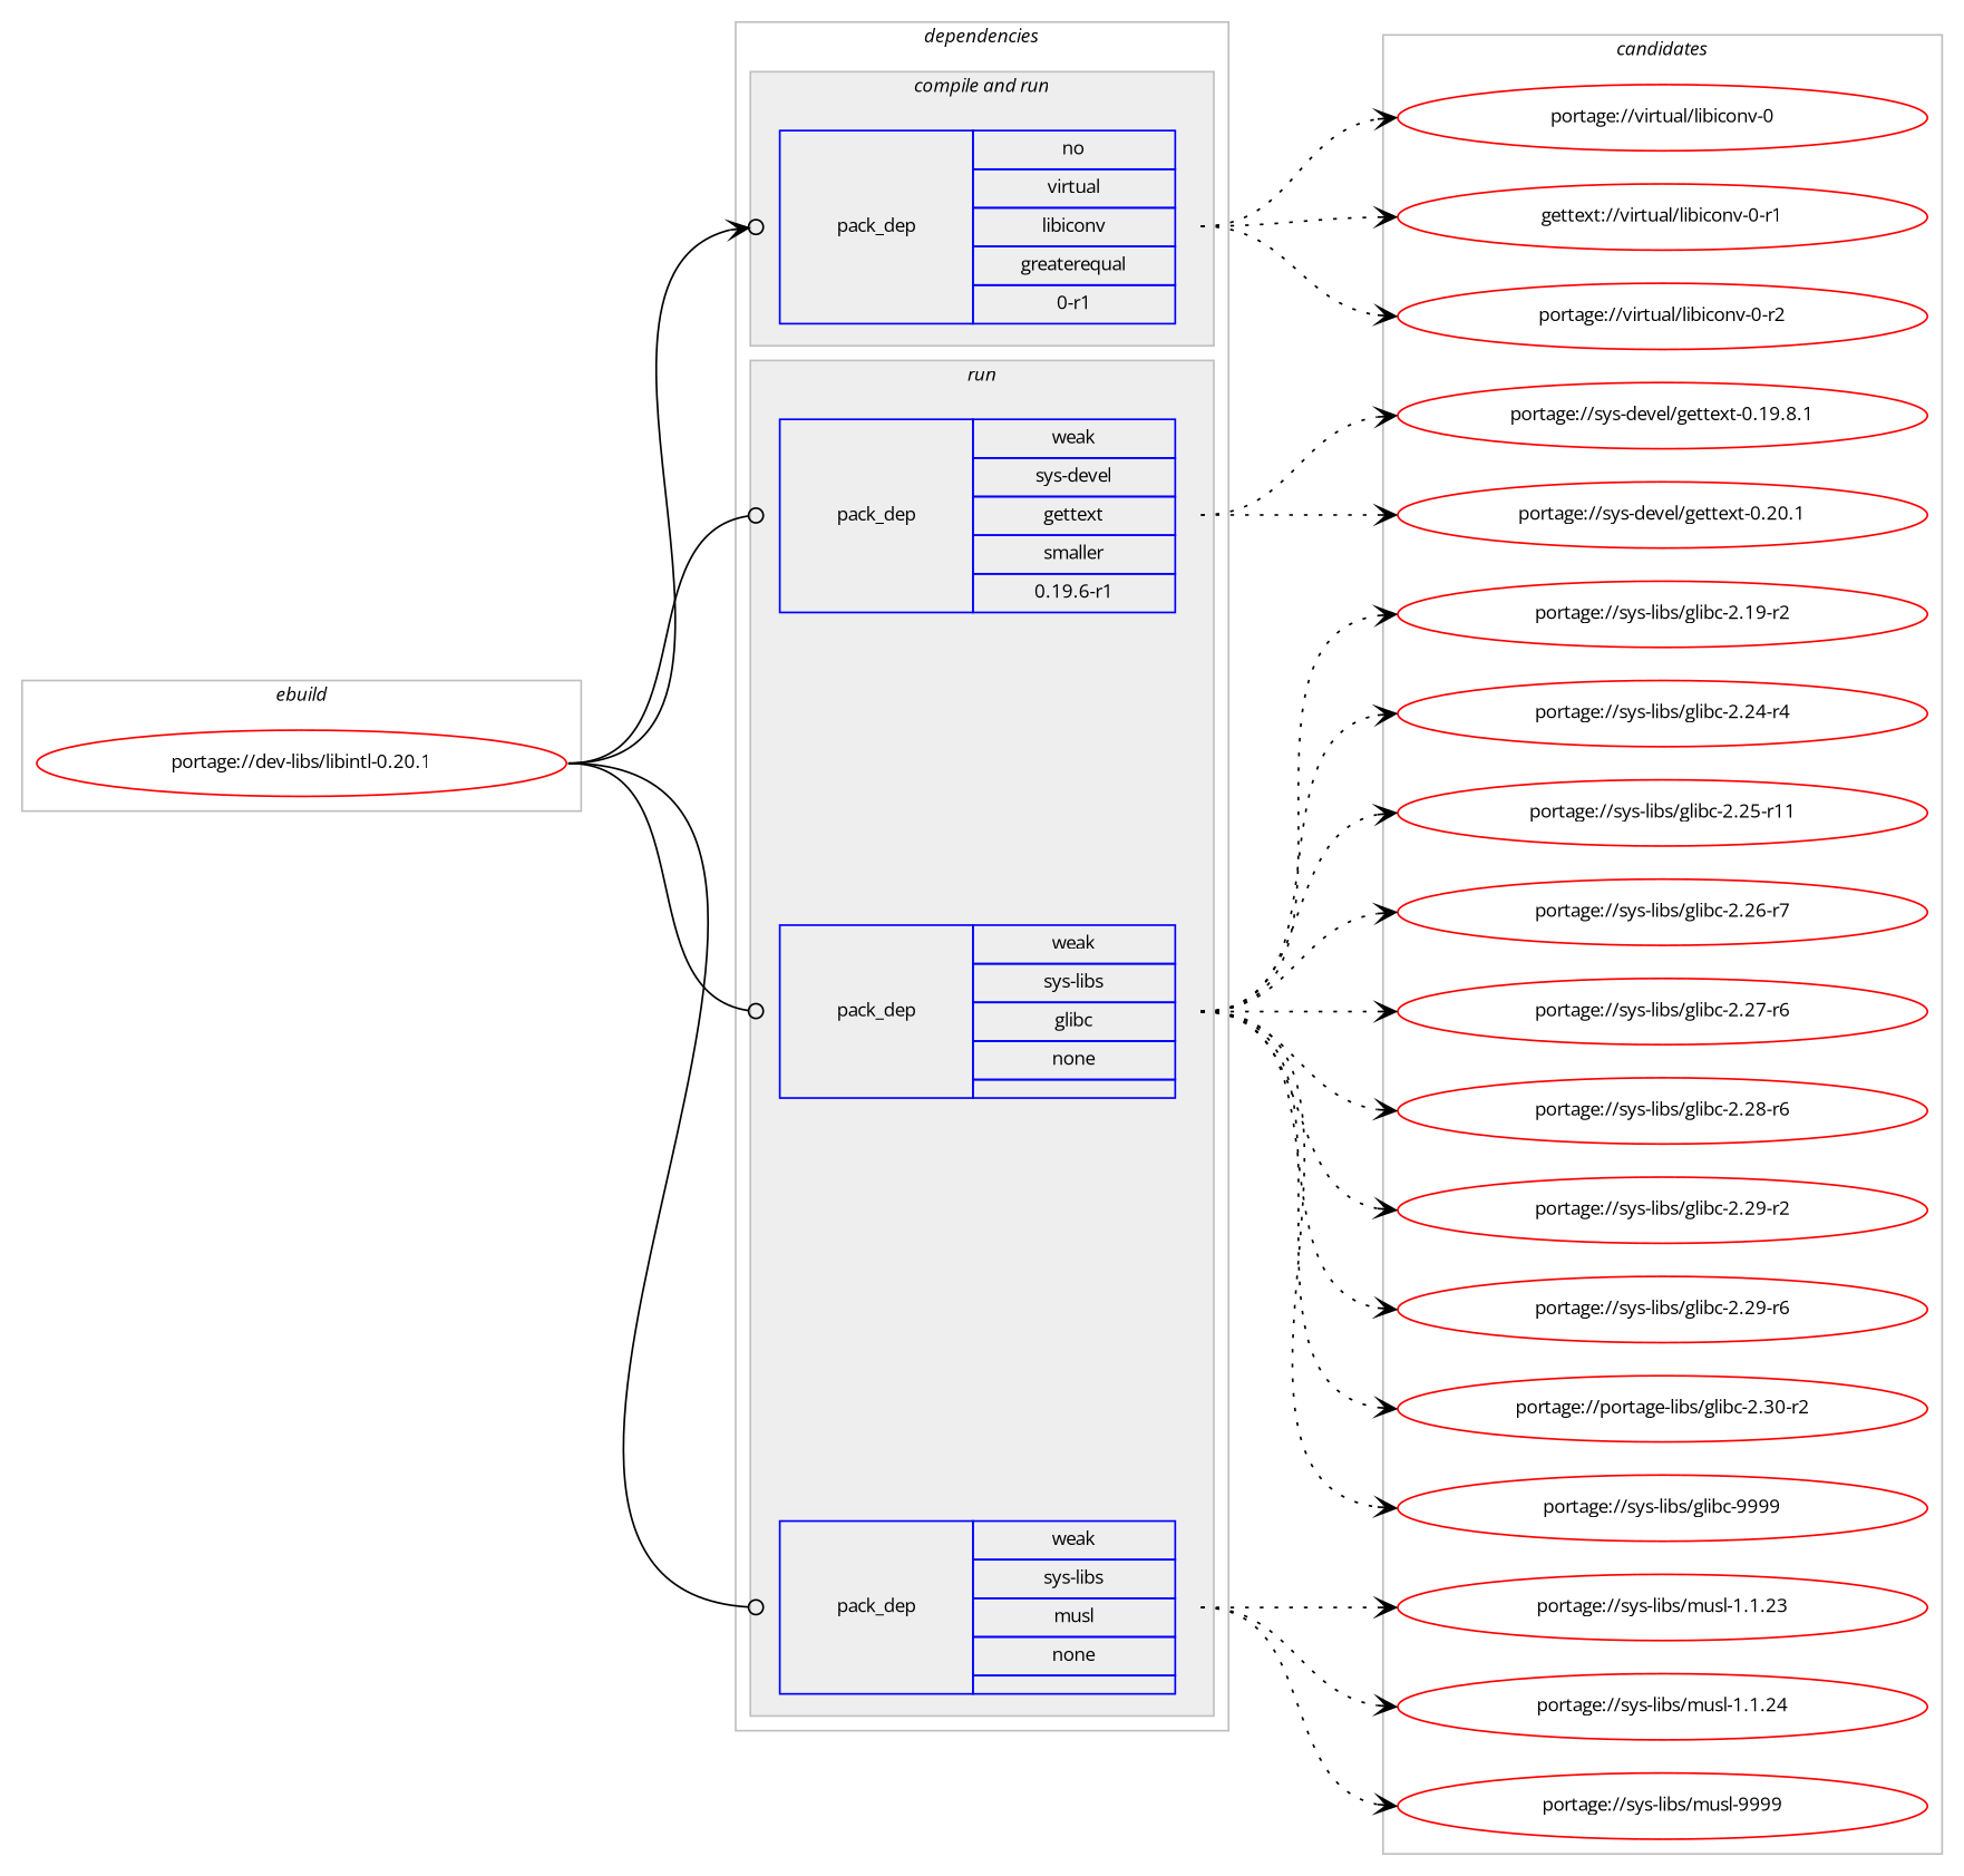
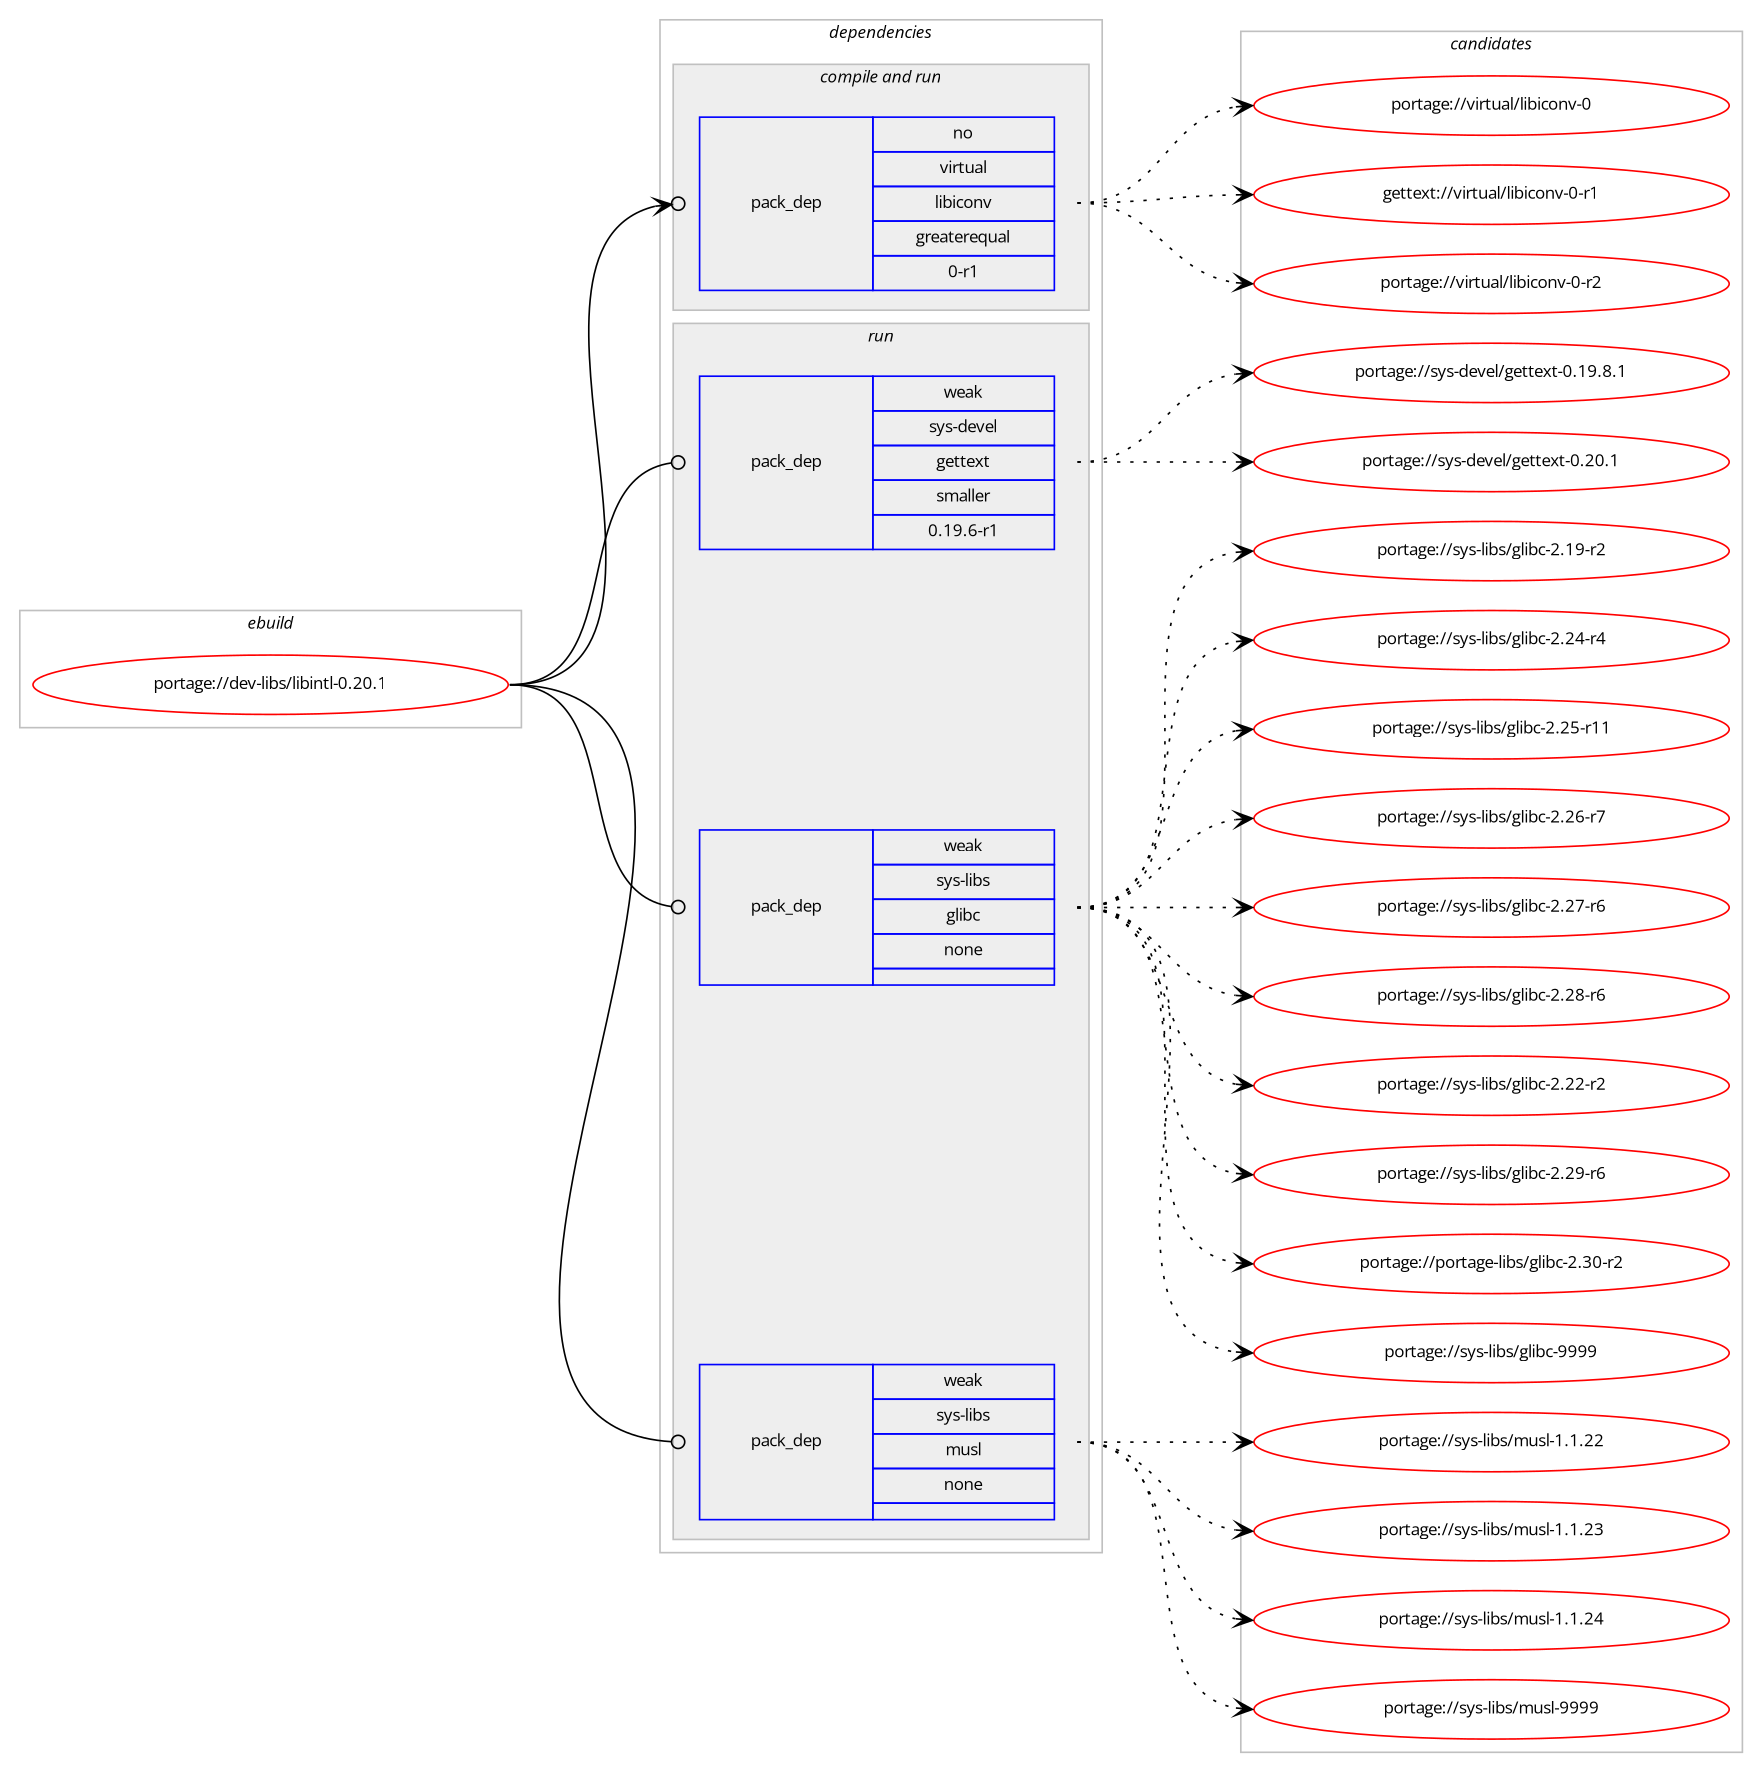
  digraph {
    compound=true
    concentrate=true
    fontname="Open Sans"
    fontsize=10
    newrank=true
    rankdir=LR
    ranksep=1.5
    node [color=red fontname="Open Sans" fontsize=10]
    edge [arrowhead=vee fontname="Open Sans" headport=w style=dotted tailport=e weight=100]
    n1 [label="portage://dev-libs/libintl-0.20.1" width=4]
    n2 [color=blue label=<<TABLE BORDER="0" CELLBORDER="1" CELLSPACING="0" CELLPADDING="4" WIDTH="220"><TR><TD ROWSPAN="6" CELLPADDING="30">pack_dep</TD></TR><TR><TD WIDTH="110">no</TD></TR><TR><TD>virtual</TD></TR><TR><TD>libiconv</TD></TR><TR><TD>greaterequal</TD></TR><TR><TD>0-r1</TD></TR></TABLE>> shape=none]
    n3 [color=blue label=<<TABLE BORDER="0" CELLBORDER="1" CELLSPACING="0" CELLPADDING="4" WIDTH="220"><TR><TD ROWSPAN="6" CELLPADDING="30">pack_dep</TD></TR><TR><TD WIDTH="110">weak</TD></TR><TR><TD>sys-devel</TD></TR><TR><TD>gettext</TD></TR><TR><TD>smaller</TD></TR><TR><TD>0.19.6-r1</TD></TR></TABLE>> shape=none]
    n4 [color=blue label=<<TABLE BORDER="0" CELLBORDER="1" CELLSPACING="0" CELLPADDING="4" WIDTH="220"><TR><TD ROWSPAN="6" CELLPADDING="30">pack_dep</TD></TR><TR><TD WIDTH="110">weak</TD></TR><TR><TD>sys-libs</TD></TR><TR><TD>glibc</TD></TR><TR><TD>none</TD></TR><TR><TD></TD></TR></TABLE>> shape=none]
    n5 [color=blue label=<<TABLE BORDER="0" CELLBORDER="1" CELLSPACING="0" CELLPADDING="4" WIDTH="220"><TR><TD ROWSPAN="6" CELLPADDING="30">pack_dep</TD></TR><TR><TD WIDTH="110">weak</TD></TR><TR><TD>sys-libs</TD></TR><TR><TD>musl</TD></TR><TR><TD>none</TD></TR><TR><TD></TD></TR></TABLE>> shape=none]
    n6 [label="portage://virtual/libiconv-0" width=4]
    n7 [label="gettext://virtual/libiconv-0-r1" width=4]
    n8 [label="portage://virtual/libiconv-0-r2" width=4]
    n9 [label="portage://sys-devel/gettext-0.19.8.1" width=4]
    n10 [label="portage://sys-devel/gettext-0.20.1" width=4]
    n11 [label="portage://sys-libs/glibc-2.19-r2" width=4]
    n12 [label="portage://sys-libs/glibc-2.24-r4" width=4]
    n13 [label="portage://sys-libs/glibc-2.25-r11" width=4]
    n14 [label="portage://sys-libs/glibc-2.26-r7" width=4]
    n15 [label="portage://sys-libs/glibc-2.27-r6" width=4]
    n16 [label="portage://sys-libs/glibc-2.28-r6" width=4]
-   n17 [label="portage://sys-libs/glibc-2.29-r2" width=4]
+   n17 [label="portage://sys-libs/glibc-2.22-r2" width=4]
    n18 [label="portage://sys-libs/glibc-2.29-r6" width=4]
    n19 [label="portage://portage-libs/glibc-2.30-r2" width=4]
    n20 [label="portage://sys-libs/glibc-9999" width=4]
+   n21 [label="portage://sys-libs/musl-1.1.22" width=4]
    n22 [label="portage://sys-libs/musl-1.1.23" width=4]
    n23 [label="portage://sys-libs/musl-1.1.24" width=4]
    n24 [label="portage://sys-libs/musl-9999" width=4]
    subgraph cluster_1 {
      color=gray
      label=<<i>ebuild</i>>
      rank=same
      n1
    }
    subgraph cluster_2 {
      color=gray
      label=<<i>dependencies</i>>
      subgraph cluster_3 {
        color=gray
        fillcolor="#eeeeee"
        label=<<i>compile</i>>
        style=filled
      }
      subgraph cluster_4 {
        color=gray
        fillcolor="#eeeeee"
        label=<<i>compile and run</i>>
        style=filled
        subgraph sub_5 {
          color=gray
          fillcolor="#eeeeee"
          label=<<i>compile and run</i>>
          style=filled
          n2
        }
      }
      subgraph cluster_6 {
        color=gray
        fillcolor="#eeeeee"
        label=<<i>run</i>>
        style=filled
        subgraph sub_7 {
          color=gray
          fillcolor="#eeeeee"
          label=<<i>run</i>>
          style=filled
          n3
        }
        subgraph sub_8 {
          color=gray
          fillcolor="#eeeeee"
          label=<<i>run</i>>
          style=filled
          n4
        }
        subgraph sub_9 {
          color=gray
          fillcolor="#eeeeee"
          label=<<i>run</i>>
          style=filled
          n5
        }
      }
    }
    subgraph cluster_10 {
      color=gray
      label=<<i>candidates</i>>
      rank=same
      subgraph sub_11 {
        color=black
        label=<<i>candidates</i>>
        nodesep=1
        rank=same
        n6
        n7
        n8
      }
      subgraph sub_12 {
        color=black
        label=<<i>candidates</i>>
        nodesep=1
        rank=same
        n9
        n10
      }
      subgraph sub_13 {
        color=black
        label=<<i>candidates</i>>
        nodesep=1
        rank=same
        n11
        n12
        n13
        n14
        n15
        n16
        n17
        n18
        n19
        n20
      }
      subgraph sub_14 {
        color=black
        label=<<i>candidates</i>>
        nodesep=1
        rank=same
+       n21
        n22
        n23
        n24
      }
    }
    n1 -> n2 [arrowhead=odotvee style=solid weight=20]
    n1 -> n3 [arrowhead=odot style=solid weight=20]
    n1 -> n4 [arrowhead=odot style=solid weight=20]
    n1 -> n5 [arrowhead=odot style=solid weight=20]
    n2 -> n6
    n2 -> n7
    n2 -> n8
    n3 -> n9
    n3 -> n10
    n4 -> n11
    n4 -> n12
    n4 -> n13
    n4 -> n14
    n4 -> n15
    n4 -> n16
    n4 -> n17
    n4 -> n18
    n4 -> n19
    n4 -> n20
+   n5 -> n21
    n5 -> n22
    n5 -> n23
    n5 -> n24
  }
